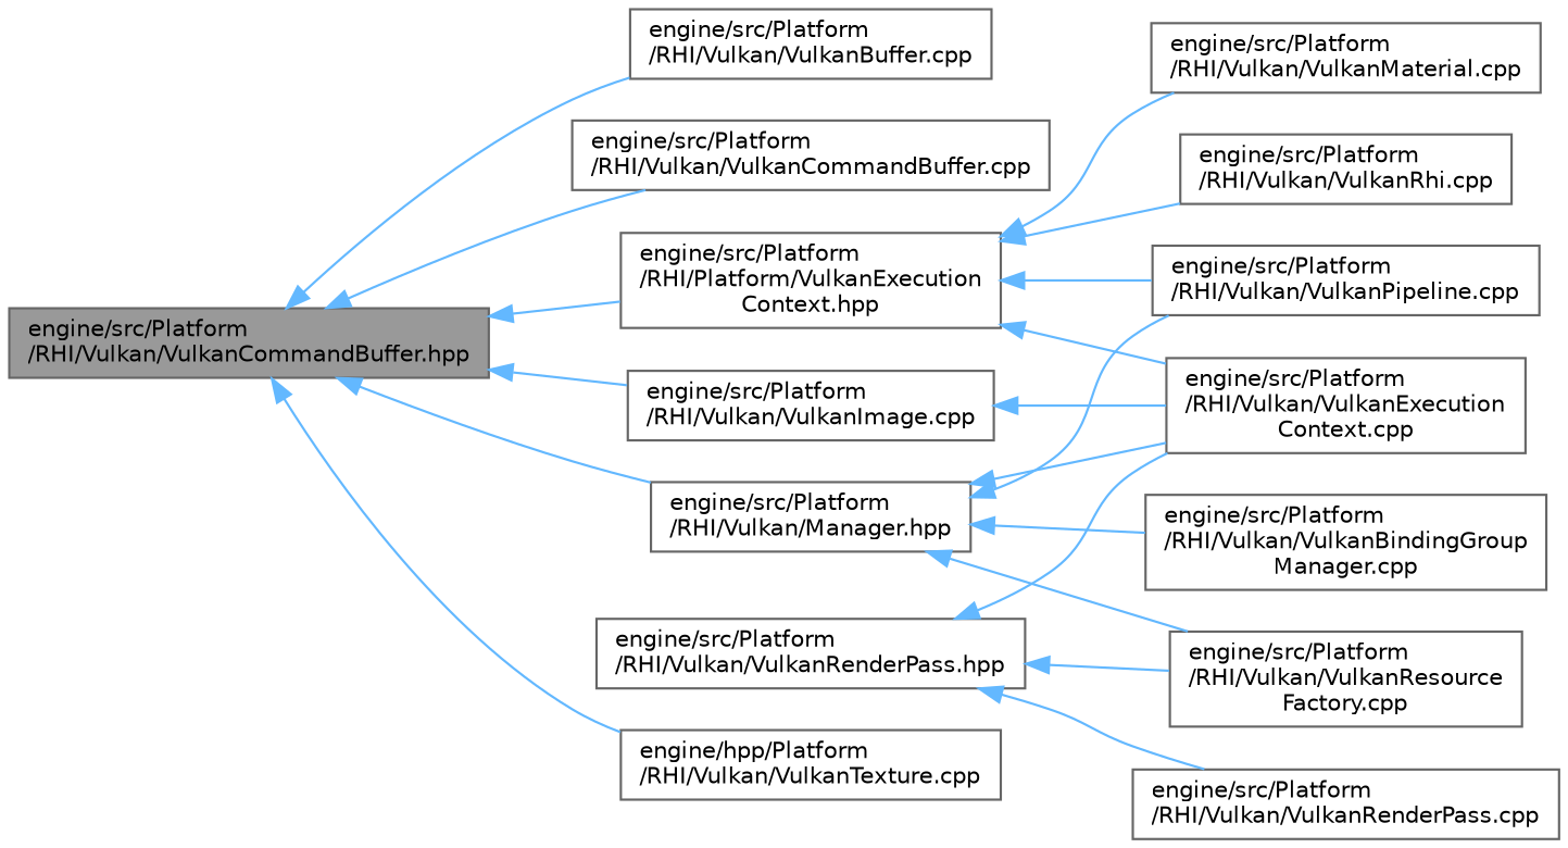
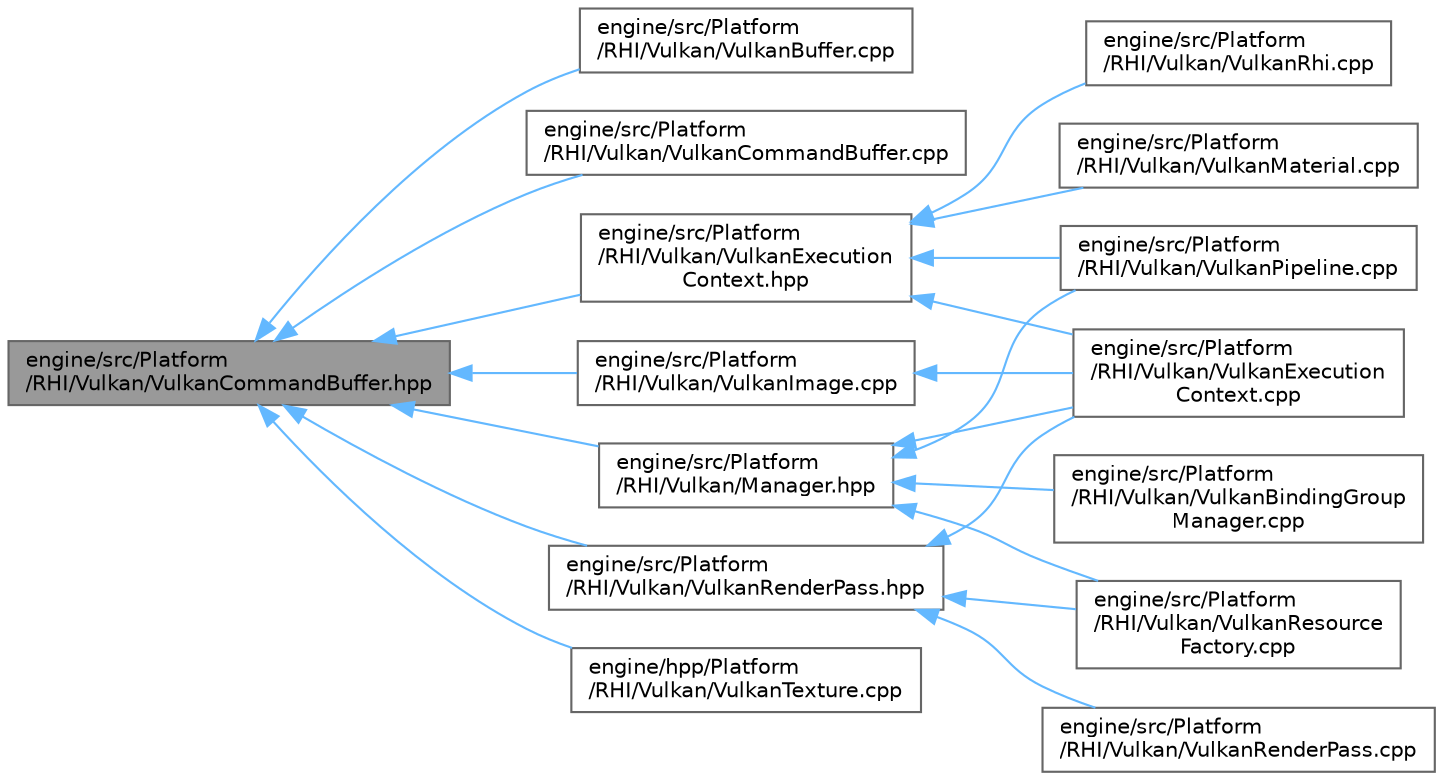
  digraph {
    rankdir=LR
    node [color=grey40 fillcolor=white fontname=Helvetica fontsize=10 shape=box style=filled]
    edge [color=steelblue1 dir=back fontname=Helvetica fontsize=10 labelfontname=Helvetica labelfontsize=10 style=solid]
    n1 [color=gray40 fillcolor=grey60 fontcolor=black height=0.2 label="engine/src/Platform\l/RHI/Vulkan/VulkanCommandBuffer.hpp" width=0.4]
    n2 [height=0.2 label="engine/src/Platform\l/RHI/Vulkan/VulkanBuffer.cpp" width=0.4]
    n3 [height=0.2 label="engine/src/Platform\l/RHI/Vulkan/VulkanCommandBuffer.cpp" width=0.4]
-   n4 [height=0.2 label="engine/src/Platform\l/RHI/Platform/VulkanExecution\lContext.hpp" width=0.4]
+   n4 [height=0.2 label="engine/src/Platform\l/RHI/Vulkan/VulkanExecution\lContext.hpp" width=0.4]
    n5 [height=0.2 label="engine/src/Platform\l/RHI/Vulkan/VulkanImage.cpp" width=0.4]
    n6 [height=0.2 label="engine/src/Platform\l/RHI/Vulkan/Manager.hpp" width=0.4]
    n7 [height=0.2 label="engine/src/Platform\l/RHI/Vulkan/VulkanRenderPass.hpp" width=0.4]
    n8 [height=0.2 label="engine/hpp/Platform\l/RHI/Vulkan/VulkanTexture.cpp" width=0.4]
    n9 [height=0.2 label="engine/src/Platform\l/RHI/Vulkan/VulkanExecution\lContext.cpp" width=0.4]
    n10 [height=0.2 label="engine/src/Platform\l/RHI/Vulkan/VulkanMaterial.cpp" width=0.4]
    n11 [height=0.2 label="engine/src/Platform\l/RHI/Vulkan/VulkanPipeline.cpp" width=0.4]
    n12 [height=0.2 label="engine/src/Platform\l/RHI/Vulkan/VulkanRhi.cpp" width=0.4]
    n13 [height=0.2 label="engine/src/Platform\l/RHI/Vulkan/VulkanResource\lFactory.cpp" width=0.4]
    n14 [height=0.2 label="engine/src/Platform\l/RHI/Vulkan/VulkanBindingGroup\lManager.cpp" width=0.4]
    n15 [height=0.2 label="engine/src/Platform\l/RHI/Vulkan/VulkanRenderPass.cpp" width=0.4]
    n1 -> n2
    n1 -> n3
    n1 -> n4
    n1 -> n5
    n1 -> n6
+   n1 -> n7
    n1 -> n8
    n4 -> n9
    n4 -> n10
    n4 -> n11
    n4 -> n12
    n5 -> n9
    n6 -> n9
    n6 -> n11
    n6 -> n13
    n6 -> n14
    n7 -> n9
    n7 -> n13
    n7 -> n15
  }
